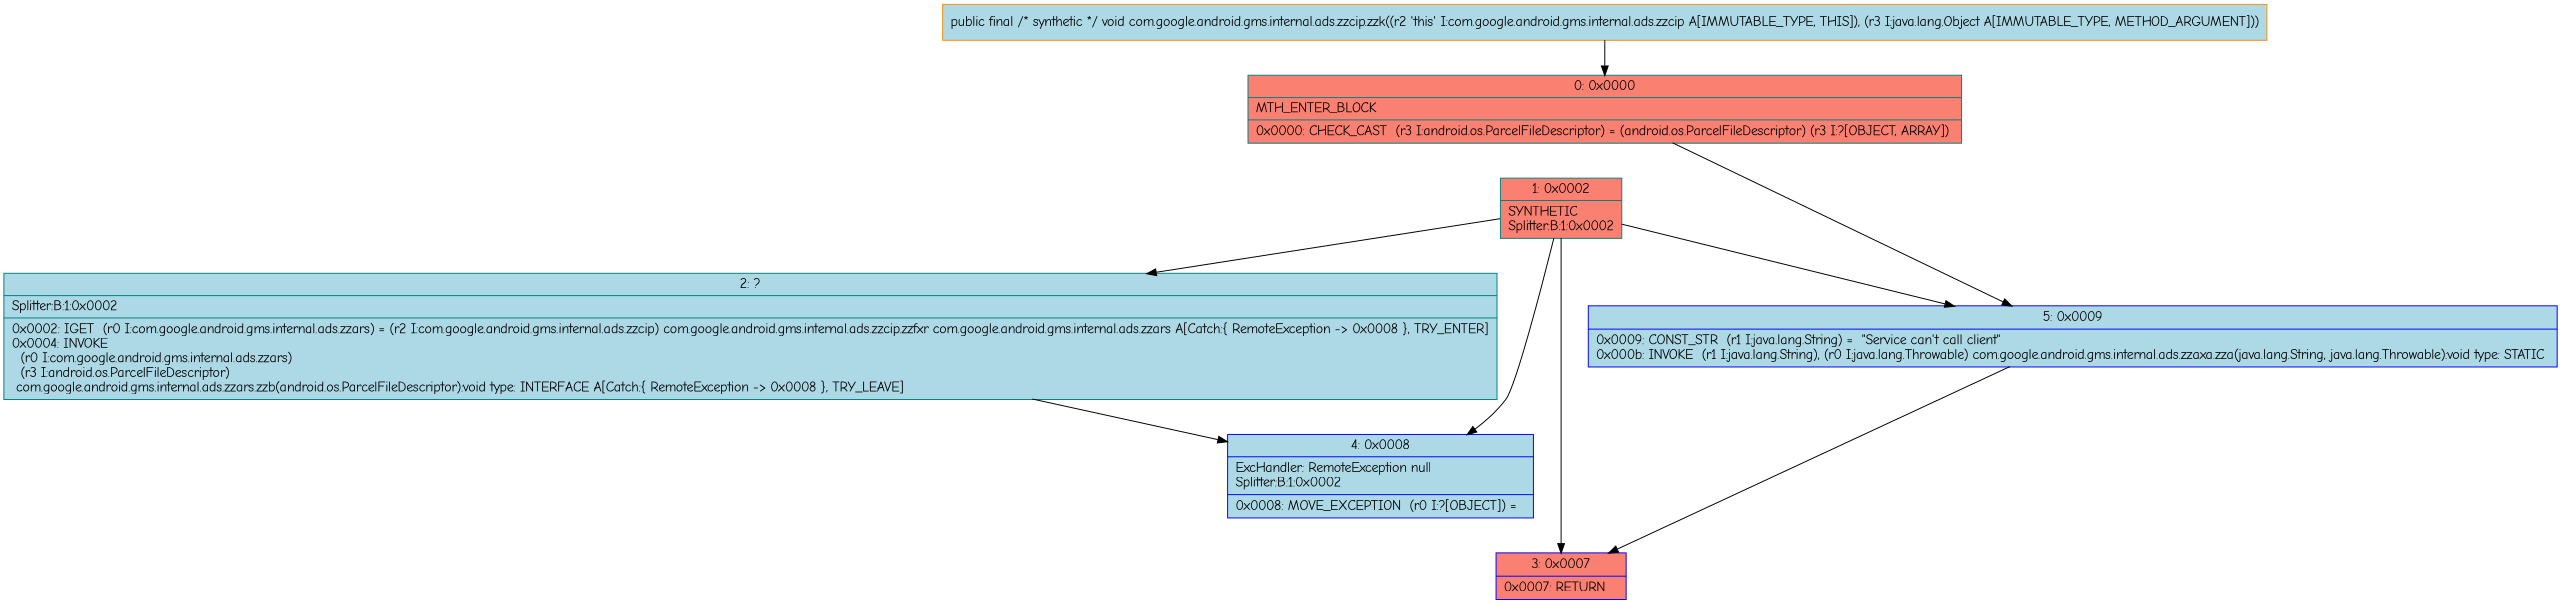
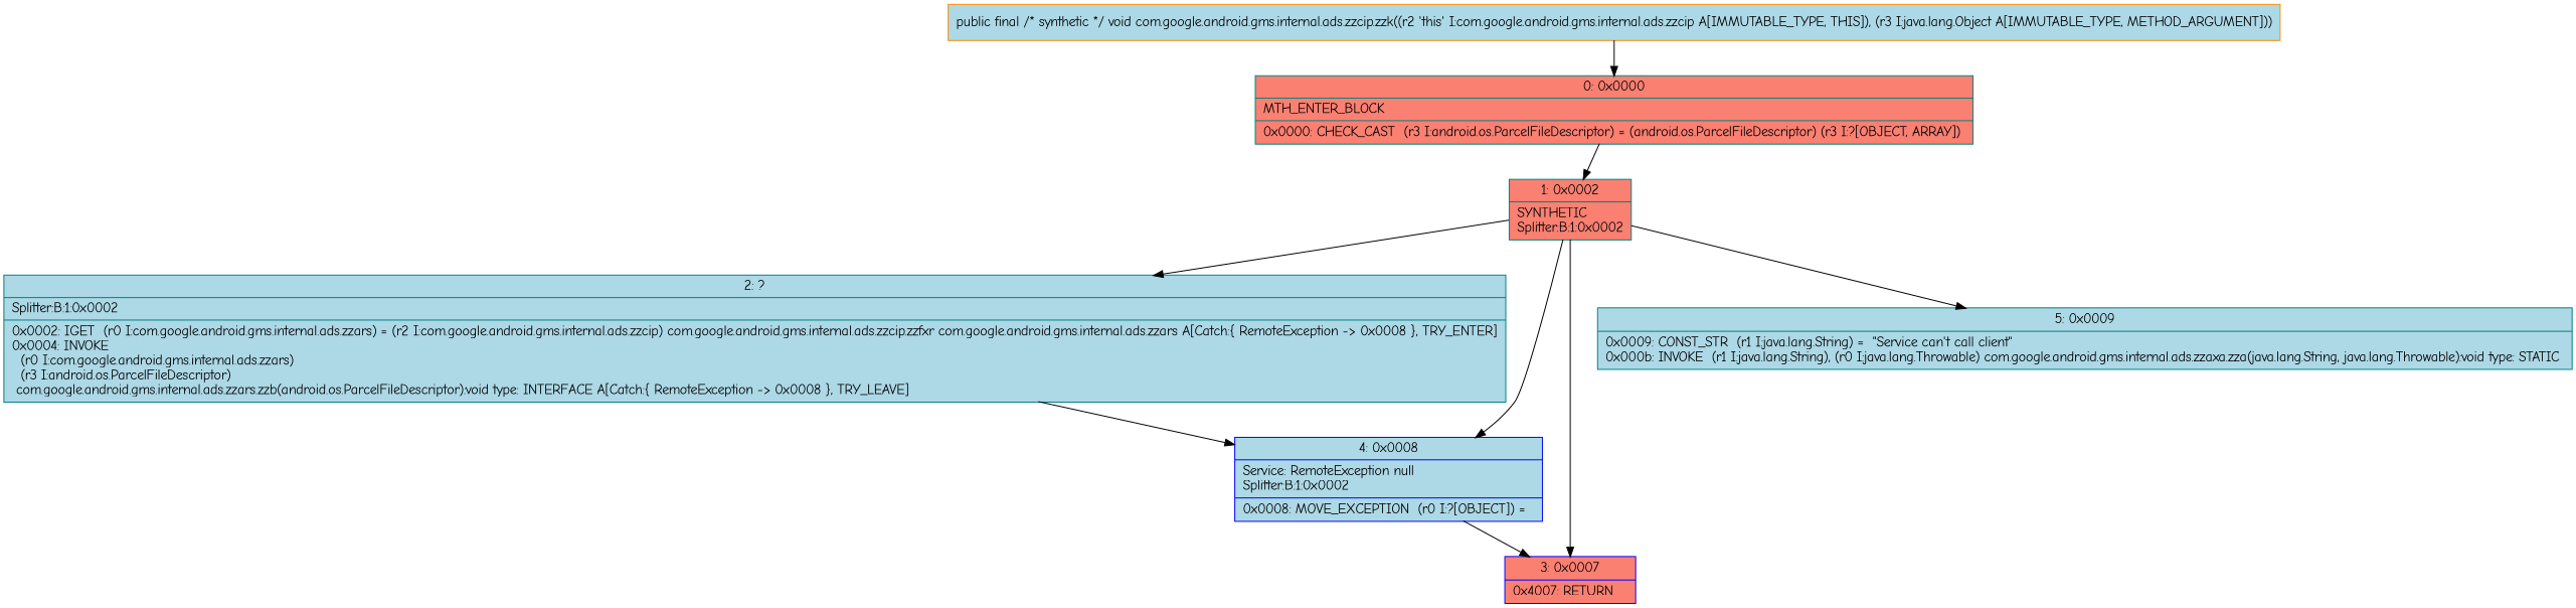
  digraph {
    fontname="Comic Neue"
    node [color=teal fillcolor=lightblue fontname="Comic Neue" shape=record style=filled]
    edge [fontname="Comic Neue"]
    n1 [fillcolor=salmon label="{0\:\ 0x0000|MTH_ENTER_BLOCK\l|0x0000: CHECK_CAST  (r3 I:android.os.ParcelFileDescriptor) = (android.os.ParcelFileDescriptor) (r3 I:?[OBJECT, ARRAY]) \l}"]
    n2 [fillcolor=salmon label="{1\:\ 0x0002|SYNTHETIC\lSplitter:B:1:0x0002\l}"]
    n3 [label="{2\:\ ?|Splitter:B:1:0x0002\l|0x0002: IGET  (r0 I:com.google.android.gms.internal.ads.zzars) = (r2 I:com.google.android.gms.internal.ads.zzcip) com.google.android.gms.internal.ads.zzcip.zzfxr com.google.android.gms.internal.ads.zzars A[Catch:\{ RemoteException \-\> 0x0008 \}, TRY_ENTER]\l0x0004: INVOKE  \l  (r0 I:com.google.android.gms.internal.ads.zzars)\l  (r3 I:android.os.ParcelFileDescriptor)\l com.google.android.gms.internal.ads.zzars.zzb(android.os.ParcelFileDescriptor):void type: INTERFACE A[Catch:\{ RemoteException \-\> 0x0008 \}, TRY_LEAVE]\l}"]
-   n4 [color=blue label="{4\:\ 0x0008|ExcHandler: RemoteException null\lSplitter:B:1:0x0002\l|0x0008: MOVE_EXCEPTION  (r0 I:?[OBJECT]) =  \l}"]
-   n5 [color=blue fillcolor=salmon label="{3\:\ 0x0007|0x0007: RETURN   \l}"]
-   n6 [color=blue label="{5\:\ 0x0009|0x0009: CONST_STR  (r1 I:java.lang.String) =  \"Service can't call client\" \l0x000b: INVOKE  (r1 I:java.lang.String), (r0 I:java.lang.Throwable) com.google.android.gms.internal.ads.zzaxa.zza(java.lang.String, java.lang.Throwable):void type: STATIC \l}"]
+   n4 [color=blue label="{4\:\ 0x0008|Service: RemoteException null\lSplitter:B:1:0x0002\l|0x0008: MOVE_EXCEPTION  (r0 I:?[OBJECT]) =  \l}"]
+   n5 [color=blue fillcolor=salmon label="{3\:\ 0x0007|0x4007: RETURN   \l}"]
+   n6 [label="{5\:\ 0x0009|0x0009: CONST_STR  (r1 I:java.lang.String) =  \"Service can't call client\" \l0x000b: INVOKE  (r1 I:java.lang.String), (r0 I:java.lang.Throwable) com.google.android.gms.internal.ads.zzaxa.zza(java.lang.String, java.lang.Throwable):void type: STATIC \l}"]
    n7 [color=darkorange label="{public final \/* synthetic *\/ void com.google.android.gms.internal.ads.zzcip.zzk((r2 'this' I:com.google.android.gms.internal.ads.zzcip A[IMMUTABLE_TYPE, THIS]), (r3 I:java.lang.Object A[IMMUTABLE_TYPE, METHOD_ARGUMENT])) }"]
-   n1 -> n6
+   n1 -> n2
    n2 -> n3
    n2 -> n4
    n2 -> n5
    n2 -> n6
    n3 -> n4
-   n6 -> n5
+   n4 -> n5
    n7 -> n1
  }
